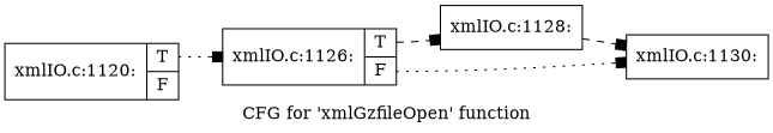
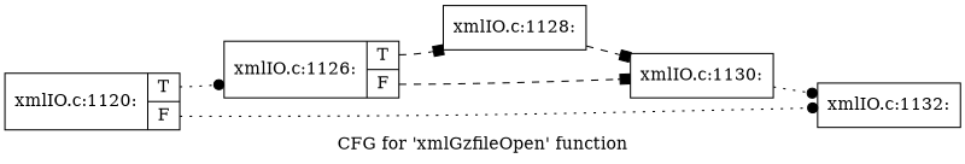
  digraph {
    label="CFG for 'xmlGzfileOpen' function"
    rankdir=LR
    node [shape=record]
    edge [arrowhead=dot style=dotted]
    n1 [label="{xmlIO.c:1120:|{<s0>T|<s1>F}}"]
    n2 [label="{xmlIO.c:1126:|{<s0>T|<s1>F}}"]
+   n3 [label="{xmlIO.c:1132:}"]
    n4 [label="{xmlIO.c:1128:}"]
    n5 [label="{xmlIO.c:1130:}"]
-   n1 -> n2 [arrowhead=box tailport=s0]
+   n1 -> n2 [tailport=s0]
+   n1 -> n3 [tailport=s1]
    n2 -> n4 [arrowhead=box style=dashed tailport=s0]
-   n2 -> n5 [arrowhead=box tailport=s1]
+   n2 -> n5 [arrowhead=box style=dashed tailport=s1]
    n4 -> n5 [arrowhead=box style=dashed]
+   n5 -> n3
  }
